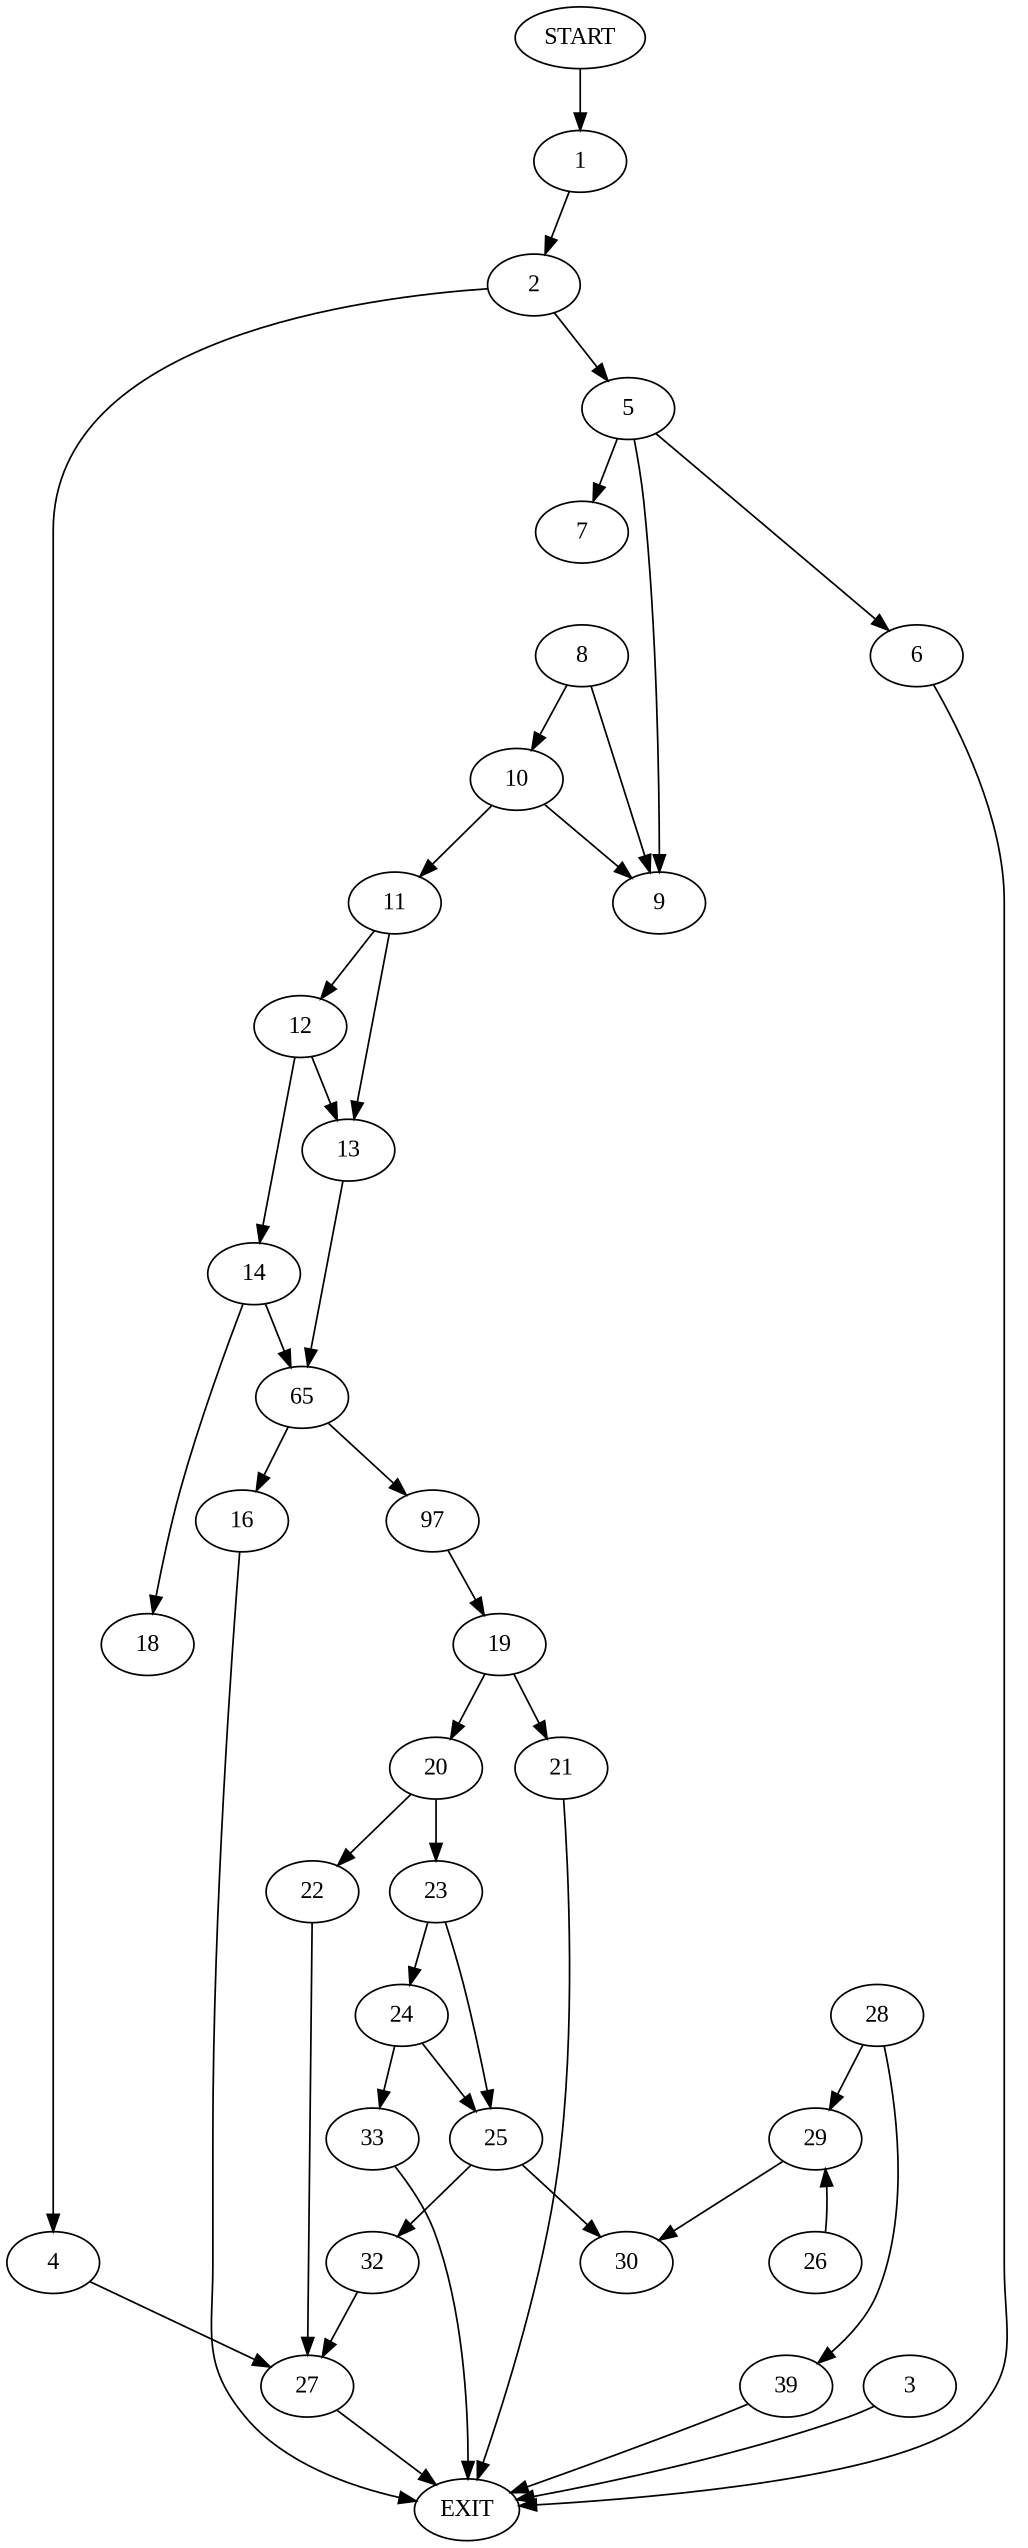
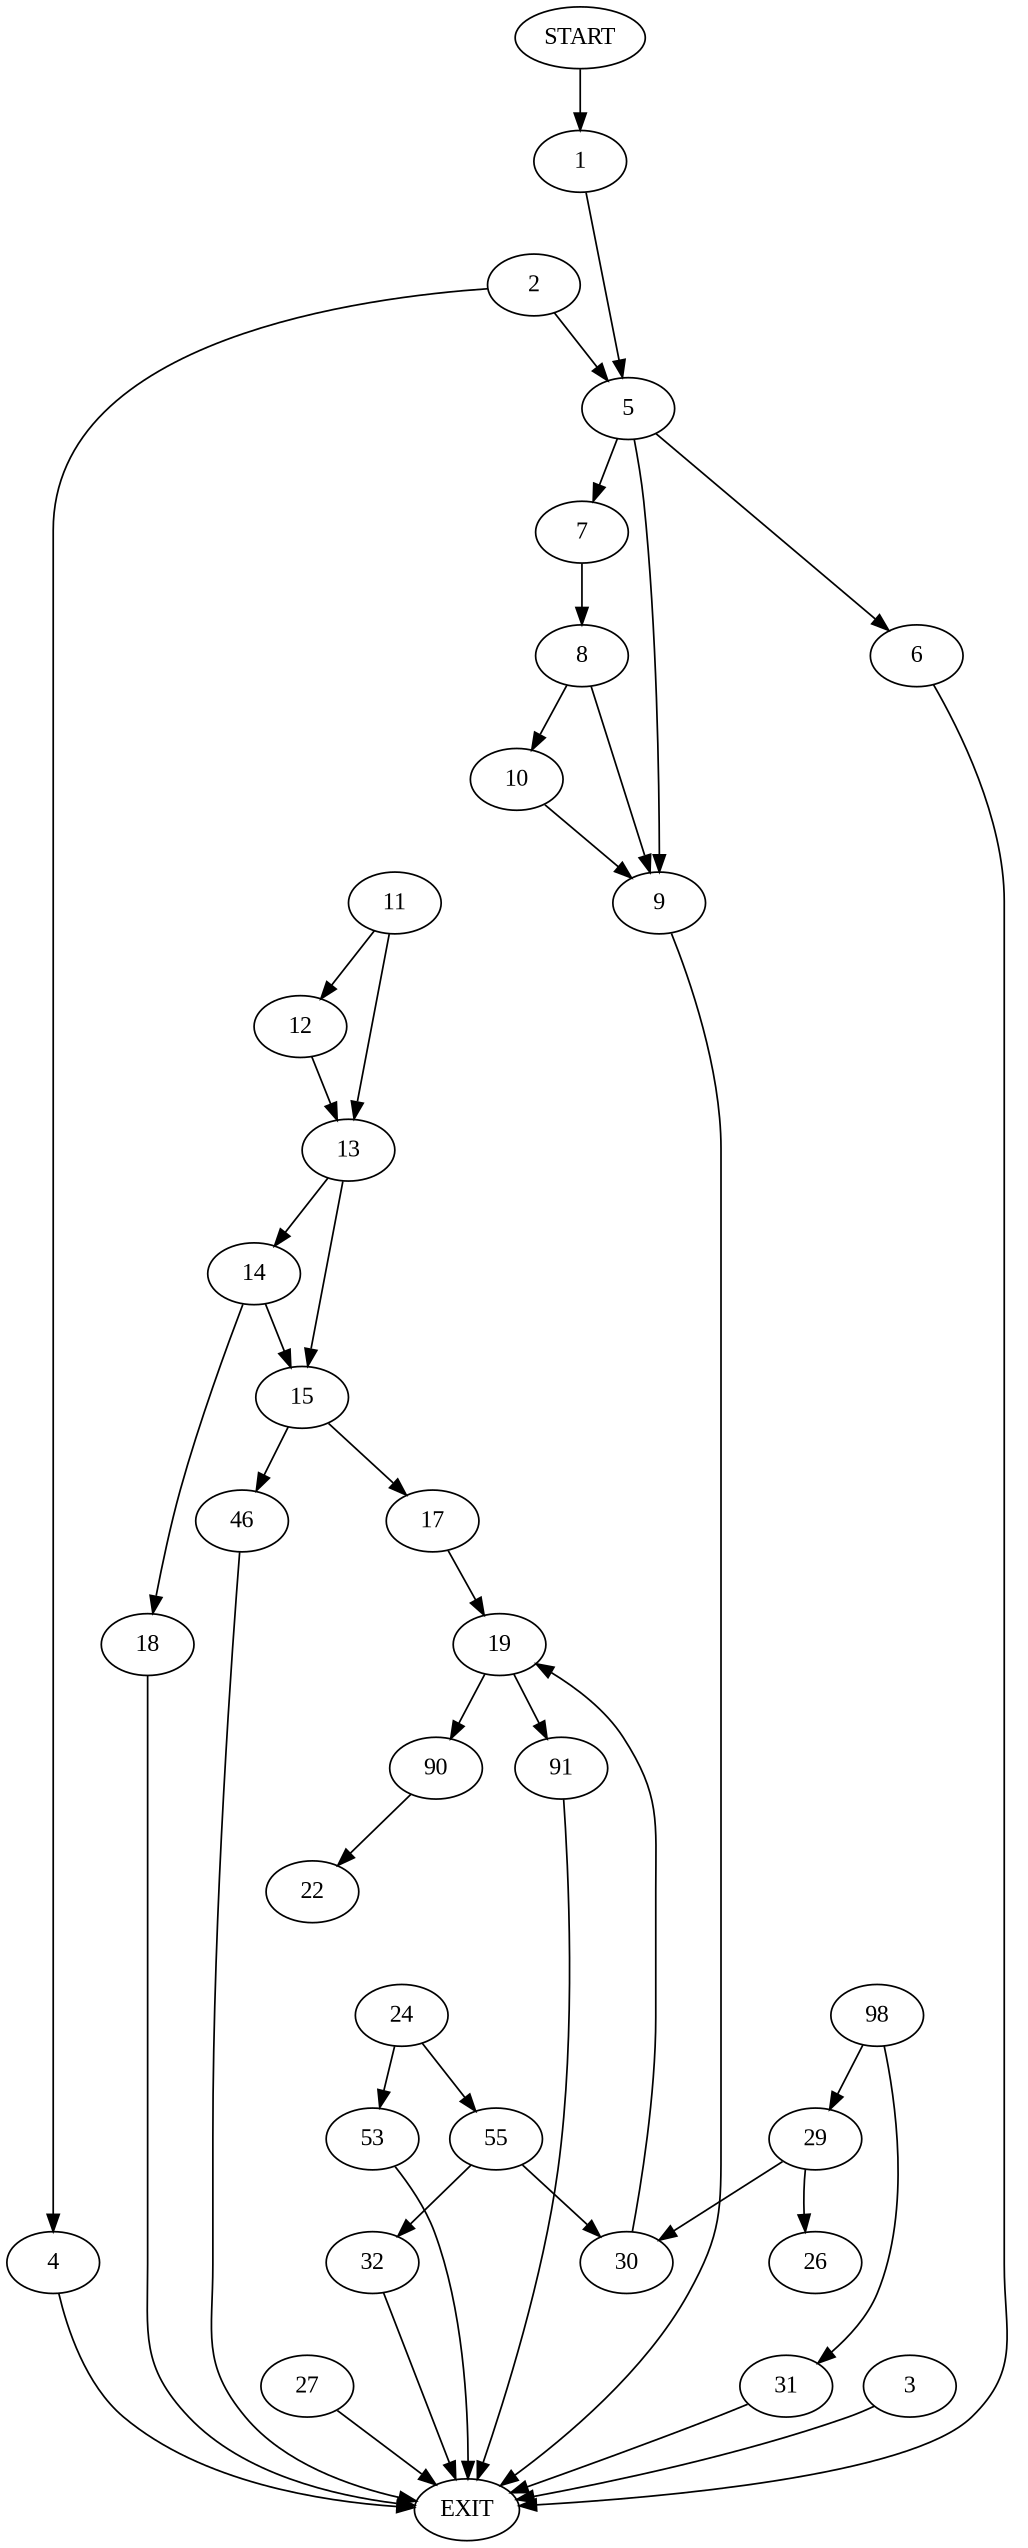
  digraph {
    fontname="Liberation Serif"
    node [fontname="Liberation Serif"]
    edge [fontname="Liberation Serif"]
    n1 [label=START]
    1
    2
    n4 [label=EXIT]
    4
    5
    3
    6
    7
    9
    8
    10
    11
    12
    13
    14
-   15 [label=65]
+   15
    18
-   16
-   17 [label=97]
+   16 [label=46]
+   17
    19
-   20
-   21
+   20 [label=90]
+   21 [label=91]
    22
-   23
    27
    24
-   25
+   25 [label=55]
    26
    29
-   33
+   33 [label=53]
    30
    32
-   28
-   31 [label=39]
+   28 [label=98]
+   31
    n1 -> 1
-   1 -> 2
+   1 -> 5
    2 -> 4
    2 -> 5
-   4 -> 27
+   4 -> n4
    5 -> 6
    5 -> 7
    5 -> 9
    3 -> n4
    6 -> n4
+   7 -> 8
+   9 -> n4
    8 -> 9
    8 -> 10
    10 -> 9
-   10 -> 11
    11 -> 12
    11 -> 13
    12 -> 13
-   12 -> 14
+   13 -> 14
    13 -> 15
    14 -> 15
    14 -> 18
    15 -> 16
    15 -> 17
+   18 -> n4
    16 -> n4
    17 -> 19
    19 -> 20
    19 -> 21
    20 -> 22
-   20 -> 23
    21 -> n4
-   22 -> 27
-   23 -> 24
-   23 -> 25
    27 -> n4
    24 -> 25
    24 -> 33
    25 -> 30
    25 -> 32
-   26 -> 29
+   29 -> 26
    29 -> 30
    33 -> n4
-   32 -> 27
+   30 -> 19
+   32 -> n4
    28 -> 29
    28 -> 31
    31 -> n4
  }
